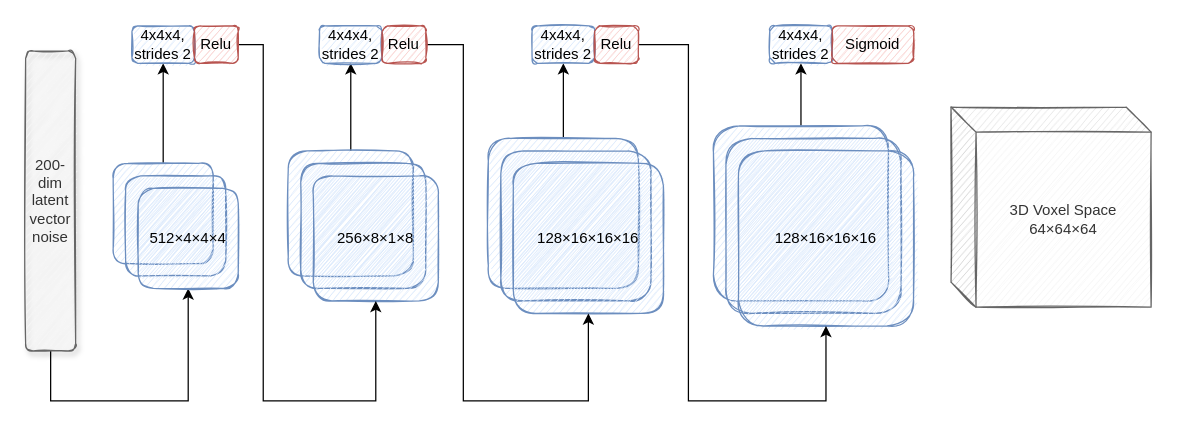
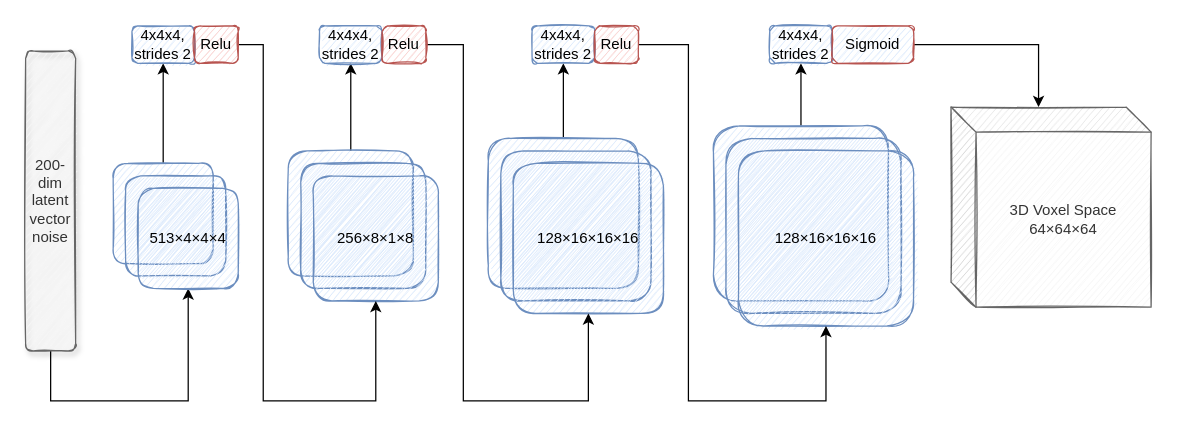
  <mxCell id="0" />
  <mxCell id="1" parent="0" />
  <mxCell id="2" style="edgeStyle=orthogonalEdgeStyle;rounded=0;orthogonalLoop=1;jettySize=auto;html=1;entryX=0.5;entryY=1;entryDx=0;entryDy=0;" edge="1" parent="1" source="3" target="14"><mxGeometry relative="1" as="geometry"><Array as="points"><mxPoint x="40" y="320" /><mxPoint x="150" y="320" /></Array></mxGeometry></mxCell>
  <mxCell id="3" value="200-dim&lt;br&gt;latent vector noise" style="rounded=1;whiteSpace=wrap;html=1;fillColor=#f5f5f5;fontColor=#333333;strokeColor=#666666;sketch=1;glass=0;shadow=1;" vertex="1" parent="1"><mxGeometry x="20" y="40" width="40" height="240" as="geometry" /></mxCell>
  <mxCell id="4" style="edgeStyle=orthogonalEdgeStyle;rounded=0;orthogonalLoop=1;jettySize=auto;html=1;entryX=0.5;entryY=1;entryDx=0;entryDy=0;" edge="1" parent="1" source="5" target="21"><mxGeometry relative="1" as="geometry" /></mxCell>
  <mxCell id="5" value="" style="rounded=1;whiteSpace=wrap;html=1;shadow=0;glass=0;sketch=1;fillColor=#dae8fc;strokeColor=#6c8ebf;" vertex="1" parent="1"><mxGeometry x="90" y="130" width="80" height="80" as="geometry" /></mxCell>
  <mxCell id="6" style="edgeStyle=orthogonalEdgeStyle;rounded=0;orthogonalLoop=1;jettySize=auto;html=1;entryX=0.5;entryY=1;entryDx=0;entryDy=0;" edge="1" parent="1" source="7" target="22"><mxGeometry relative="1" as="geometry" /></mxCell>
  <mxCell id="7" value="" style="rounded=1;whiteSpace=wrap;html=1;shadow=0;glass=0;sketch=1;fillColor=#dae8fc;strokeColor=#6c8ebf;" vertex="1" parent="1"><mxGeometry x="230" y="120" width="100" height="100" as="geometry" /></mxCell>
  <mxCell id="8" style="edgeStyle=orthogonalEdgeStyle;rounded=0;orthogonalLoop=1;jettySize=auto;html=1;entryX=0.5;entryY=1;entryDx=0;entryDy=0;" edge="1" parent="1" source="9" target="23"><mxGeometry relative="1" as="geometry" /></mxCell>
  <mxCell id="9" value="" style="rounded=1;whiteSpace=wrap;html=1;shadow=0;glass=0;sketch=1;fillColor=#dae8fc;strokeColor=#6c8ebf;" vertex="1" parent="1"><mxGeometry x="390" y="110" width="120" height="120" as="geometry" /></mxCell>
  <mxCell id="10" style="edgeStyle=orthogonalEdgeStyle;rounded=0;orthogonalLoop=1;jettySize=auto;html=1;entryX=0.5;entryY=1;entryDx=0;entryDy=0;" edge="1" parent="1" source="11" target="30"><mxGeometry relative="1" as="geometry" /></mxCell>
  <mxCell id="11" value="" style="rounded=1;whiteSpace=wrap;html=1;shadow=0;glass=0;sketch=1;fillColor=#dae8fc;strokeColor=#6c8ebf;" vertex="1" parent="1"><mxGeometry x="570" y="100" width="140" height="140" as="geometry" /></mxCell>
  <mxCell id="12" value="3D Voxel Space&lt;br/&gt;64×64×64" style="shape=cube;whiteSpace=wrap;html=1;boundedLbl=1;backgroundOutline=1;darkOpacity=0.05;darkOpacity2=0.1;shadow=0;glass=0;sketch=1;fillColor=#f5f5f5;strokeColor=#666666;fontColor=#333333;" vertex="1" parent="1"><mxGeometry x="760" y="85" width="160" height="160" as="geometry" /></mxCell>
  <mxCell id="13" value="" style="rounded=1;whiteSpace=wrap;html=1;shadow=0;glass=0;sketch=1;fillColor=#dae8fc;strokeColor=#6c8ebf;" vertex="1" parent="1"><mxGeometry x="100" y="140" width="80" height="80" as="geometry" /></mxCell>
- <mxCell id="14" value="512×4×4×4" style="rounded=1;whiteSpace=wrap;html=1;shadow=0;glass=0;sketch=1;fillColor=#dae8fc;strokeColor=#6c8ebf;" vertex="1" parent="1"><mxGeometry x="110" y="150" width="80" height="80" as="geometry" /></mxCell>
+ <mxCell id="14" value="513×4×4×4" style="rounded=1;whiteSpace=wrap;html=1;shadow=0;glass=0;sketch=1;fillColor=#dae8fc;strokeColor=#6c8ebf;" vertex="1" parent="1"><mxGeometry x="110" y="150" width="80" height="80" as="geometry" /></mxCell>
  <mxCell id="15" value="" style="rounded=1;whiteSpace=wrap;html=1;shadow=0;glass=0;sketch=1;fillColor=#dae8fc;strokeColor=#6c8ebf;" vertex="1" parent="1"><mxGeometry x="240" y="130" width="100" height="100" as="geometry" /></mxCell>
  <mxCell id="16" value="256×8×1×8" style="rounded=1;whiteSpace=wrap;html=1;shadow=0;glass=0;sketch=1;fillColor=#dae8fc;strokeColor=#6c8ebf;" vertex="1" parent="1"><mxGeometry x="250" y="140" width="100" height="100" as="geometry" /></mxCell>
  <mxCell id="17" value="" style="rounded=1;whiteSpace=wrap;html=1;shadow=0;glass=0;sketch=1;fillColor=#dae8fc;strokeColor=#6c8ebf;" vertex="1" parent="1"><mxGeometry x="400" y="120" width="120" height="120" as="geometry" /></mxCell>
  <mxCell id="18" value="128×16×16×16" style="rounded=1;whiteSpace=wrap;html=1;shadow=0;glass=0;sketch=1;fillColor=#dae8fc;strokeColor=#6c8ebf;" vertex="1" parent="1"><mxGeometry x="410" y="130" width="120" height="120" as="geometry" /></mxCell>
  <mxCell id="19" value="" style="rounded=1;whiteSpace=wrap;html=1;shadow=0;glass=0;sketch=1;fillColor=#dae8fc;strokeColor=#6c8ebf;" vertex="1" parent="1"><mxGeometry x="580" y="110" width="140" height="140" as="geometry" /></mxCell>
  <mxCell id="20" value="128×16×16×16" style="rounded=1;whiteSpace=wrap;html=1;shadow=0;glass=0;sketch=1;fillColor=#dae8fc;strokeColor=#6c8ebf;" vertex="1" parent="1"><mxGeometry x="590" y="120" width="140" height="140" as="geometry" /></mxCell>
  <mxCell id="21" value="4x4x4, strides 2" style="rounded=1;whiteSpace=wrap;html=1;shadow=0;glass=0;sketch=1;fillColor=#dae8fc;strokeColor=#6c8ebf;" vertex="1" parent="1"><mxGeometry x="105" y="20" width="50" height="30" as="geometry" /></mxCell>
  <mxCell id="22" value="4x4x4, strides 2" style="rounded=1;whiteSpace=wrap;html=1;shadow=0;glass=0;sketch=1;fillColor=#dae8fc;strokeColor=#6c8ebf;" vertex="1" parent="1"><mxGeometry x="255" y="20" width="50" height="30" as="geometry" /></mxCell>
  <mxCell id="23" value="4x4x4, strides 2" style="rounded=1;whiteSpace=wrap;html=1;shadow=0;glass=0;sketch=1;fillColor=#dae8fc;strokeColor=#6c8ebf;" vertex="1" parent="1"><mxGeometry x="425" y="20" width="50" height="30" as="geometry" /></mxCell>
  <mxCell id="24" style="edgeStyle=orthogonalEdgeStyle;rounded=0;orthogonalLoop=1;jettySize=auto;html=1;entryX=0.5;entryY=1;entryDx=0;entryDy=0;" edge="1" parent="1" source="25" target="16"><mxGeometry relative="1" as="geometry"><Array as="points"><mxPoint x="210" y="35" /><mxPoint x="210" y="320" /><mxPoint x="300" y="320" /></Array></mxGeometry></mxCell>
  <mxCell id="25" value="Relu" style="rounded=1;whiteSpace=wrap;html=1;shadow=0;glass=0;sketch=1;fillColor=#f8cecc;strokeColor=#b85450;" vertex="1" parent="1"><mxGeometry x="155" y="20" width="35" height="30" as="geometry" /></mxCell>
  <mxCell id="26" style="edgeStyle=orthogonalEdgeStyle;rounded=0;orthogonalLoop=1;jettySize=auto;html=1;entryX=0.5;entryY=1;entryDx=0;entryDy=0;" edge="1" parent="1" source="27" target="18"><mxGeometry relative="1" as="geometry"><Array as="points"><mxPoint x="370" y="35" /><mxPoint x="370" y="320" /><mxPoint x="470" y="320" /></Array></mxGeometry></mxCell>
  <mxCell id="27" value="Relu" style="rounded=1;whiteSpace=wrap;html=1;shadow=0;glass=0;sketch=1;fillColor=#f8cecc;strokeColor=#b85450;" vertex="1" parent="1"><mxGeometry x="305" y="20" width="35" height="30" as="geometry" /></mxCell>
  <mxCell id="28" style="edgeStyle=orthogonalEdgeStyle;rounded=0;orthogonalLoop=1;jettySize=auto;html=1;entryX=0.5;entryY=1;entryDx=0;entryDy=0;" edge="1" parent="1" source="29" target="20"><mxGeometry relative="1" as="geometry"><Array as="points"><mxPoint x="550" y="35" /><mxPoint x="550" y="320" /><mxPoint x="660" y="320" /></Array></mxGeometry></mxCell>
  <mxCell id="29" value="Relu" style="rounded=1;whiteSpace=wrap;html=1;shadow=0;glass=0;sketch=1;fillColor=#f8cecc;strokeColor=#b85450;" vertex="1" parent="1"><mxGeometry x="475" y="20" width="35" height="30" as="geometry" /></mxCell>
  <mxCell id="30" value="4x4x4, strides 2" style="rounded=1;whiteSpace=wrap;html=1;shadow=0;glass=0;sketch=1;fillColor=#dae8fc;strokeColor=#6c8ebf;" vertex="1" parent="1"><mxGeometry x="615" y="20" width="50" height="30" as="geometry" /></mxCell>
- <mxCell id="32" value="Sigmoid" style="rounded=1;whiteSpace=wrap;html=1;shadow=0;glass=0;sketch=1;fillColor=#f8cecc;strokeColor=#b85450;" vertex="1" parent="1"><mxGeometry x="665" y="20" width="65" height="30" as="geometry" /></mxCell>
+ <mxCell id="31" style="edgeStyle=orthogonalEdgeStyle;rounded=0;orthogonalLoop=1;jettySize=auto;html=1;entryX=0;entryY=0;entryDx=70;entryDy=0;entryPerimeter=0;" edge="1" parent="1" source="32" target="12"><mxGeometry relative="1" as="geometry" /></mxCell>
+ <mxCell id="32" value="Sigmoid" style="rounded=1;whiteSpace=wrap;html=1;shadow=0;glass=0;sketch=1;fillColor=#dae8fc;strokeColor=#b85450;" vertex="1" parent="1"><mxGeometry x="665" y="20" width="65" height="30" as="geometry" /></mxCell>
